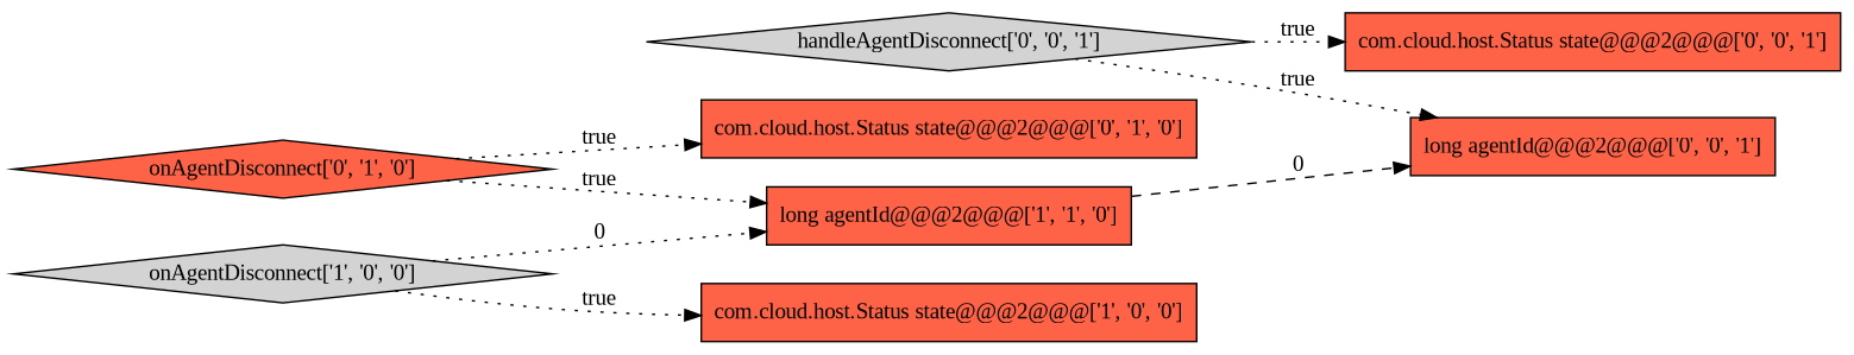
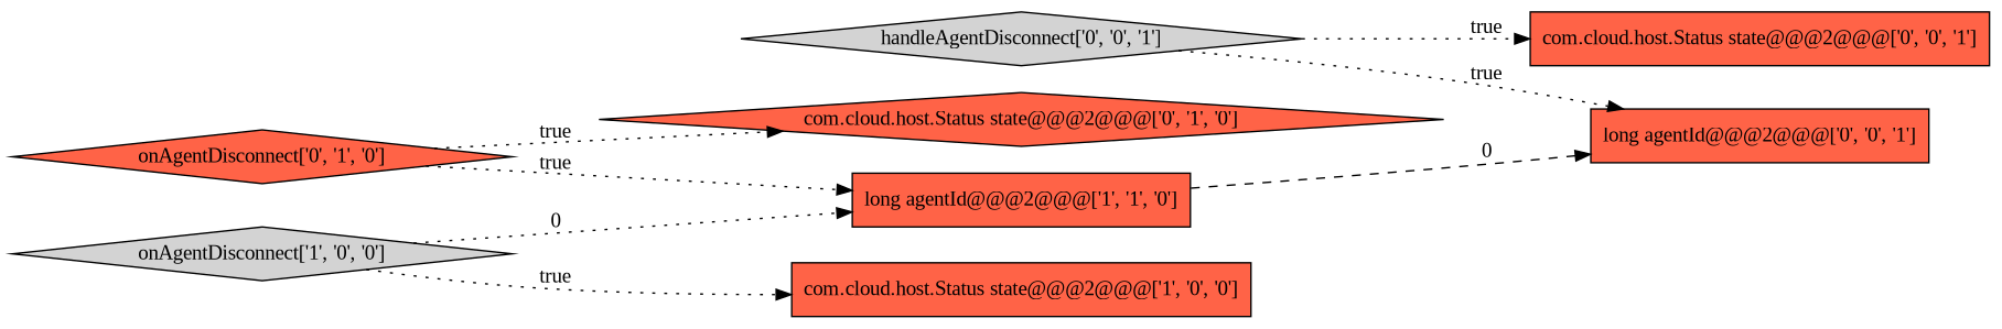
  digraph {
    fontname="Liberation Serif"
    rankdir=LR
    node [fillcolor=tomato fontname="Liberation Serif" shape=box style=filled]
    edge [fontname="Liberation Serif" style=dotted]
    n1 [label="com.cloud.host.Status state@@@2@@@['0', '0', '1']"]
    n2 [label="long agentId@@@2@@@['0', '0', '1']"]
    n3 [fillcolor=lightgray label="handleAgentDisconnect['0', '0', '1']" shape=diamond]
    n4 [label="onAgentDisconnect['0', '1', '0']" shape=diamond]
    n5 [label="long agentId@@@2@@@['1', '1', '0']"]
-   n6 [label="com.cloud.host.Status state@@@2@@@['0', '1', '0']"]
+   n6 [label="com.cloud.host.Status state@@@2@@@['0', '1', '0']" shape=diamond]
    n7 [fillcolor=lightgray label="onAgentDisconnect['1', '0', '0']" shape=diamond]
    n8 [label="com.cloud.host.Status state@@@2@@@['1', '0', '0']"]
    n3 -> n1 [label=true]
    n3 -> n2 [label=true]
    n4 -> n5 [label=true]
    n4 -> n6 [label=true]
    n5 -> n2 [label=0 style=dashed]
    n7 -> n5 [label=0]
    n7 -> n8 [label=true]
  }
